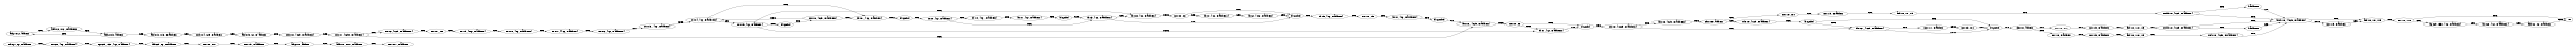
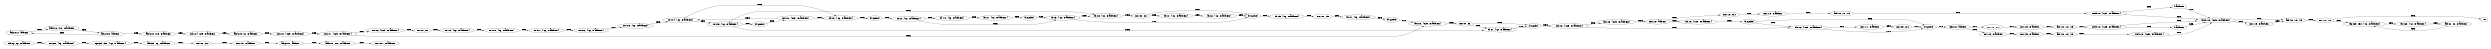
  digraph {
    rankdir=LR
    n1 [label="sub sp , sp , # address"]
    n2 [label="str x28 , [ sp , # address ]"]
    n3 [label="stp x29 , x30 , [ sp , # address ]"]
    n4 [label="add x29 , sp , # address"]
    n5 [label="mov x8 , # 0"]
    n6 [label="mov w9 , # address"]
    n7 [label="adrp x10 , address"]
    n8 [label="add x10 , x10 , # address"]
    n9 [label="mov x11 , # address"]
    n10 [label="adrp x12 , address"]
    n11 [label="add x12 , x12 , # address"]
    n12 [label="adrp x13 , address"]
    n13 [label="add x13 , x13 , # address"]
    n14 [label="sub x14 , x29 , # address"]
    n15 [label="add x15 , sp , # address"]
    n16 [label="stur x0 , [ x29 , #- address ]"]
    n17 [label="stur x1 , [ x29 , #- address ]"]
    n18 [label="stur x2 , [ x29 , #- address ]"]
    n19 [label="ldur x8 , [ x29 , #- address ]"]
    n20 [label="mov x0 , x8"]
    n21 [label="mov x0 , x8"]
    n22 [label="str w9 , [ sp , # address ]"]
    n23 [label="ldur x0 , [ x29 , #- address ]"]
    n24 [label="bl symbol"]
    n25 [label="str x10 , [ sp , # address ]"]
    n26 [label="str x11 , [ sp , # address ]"]
    n27 [label="str x12 , [ sp , # address ]"]
    n28 [label="str x13 , [ sp , # address ]"]
    n29 [label="str x14 , [ sp , # address ]"]
    n30 [label="str x15 , [ sp , # address ]"]
    n31 [label="ldr x0 , [ sp , # address ]"]
    n32 [label="bl symbol"]
    n33 [label="ldr x8 , [ sp , # address ]"]
    n34 [label="ldr x1 , [ sp , # address ]"]
    n35 [label="bl symbol"]
    n36 [label="stur x0 , [ x29 , #- address ]"]
    n37 [label="mov x0 , x8"]
    n38 [label="bl symbol"]
    n39 [label="str x0 , [ sp , # address ]"]
    n40 [label="ldr w0 , [ sp , # address ]"]
    n41 [label="ldr x3 , [ sp , # address ]"]
    n42 [label="ldr x1 , [ sp , # address ]"]
    n43 [label="bl symbol"]
    n44 [label="bl symbol"]
    n45 [label="ldr w9 , [ sp , # address ]"]
    n46 [label="ldr x1 , [ sp , # address ]"]
    n47 [label="ldr x2 , [ sp , # address ]"]
    n48 [label="mov w0 , w9"]
    n49 [label="ldr x1 , [ sp , # address ]"]
    n50 [label="bl symbol"]
    n51 [label="stur x0 , [ x29 , #- address ]"]
    n52 [label="ldur x8 , [ x29 , #- address ]"]
    n53 [label="ldur x2 , [ x29 , #- address ]"]
    n54 [label="cbnz x8 , address"]
    n55 [label="bl symbol"]
    n56 [label="mov w1 , # address"]
    n57 [label="mov w8 , # 0"]
    n58 [label="mov w9 , # address"]
    n59 [label="and w8 , w8 , w9"]
    n60 [label="cbnz x0 , address"]
    n61 [label="mov x3 , # 0"]
    n62 [label="mov w8 , # address"]
    n63 [label="mov w8 , # 0"]
    n64 [label="mov w9 , # address"]
    n65 [label="mov w9 , # address"]
    n66 [label="and w8 , w8 , w9"]
    n67 [label="and w8 , w8 , w9"]
    n68 [label="sturb w8 , [ x29 , #- address ]"]
    n69 [label="b address"]
    n70 [label="ldurb w8 , [ x29 , #- address ]"]
    n71 [label="mov w9 , # address"]
    n72 [label="and w8 , w8 , w9"]
    n73 [label="mov w0 , w8"]
    n74 [label="sturb w8 , [ x29 , #- address ]"]
    n75 [label="sturb w8 , [ x29 , #- address ]"]
    n76 [label="b address"]
    n77 [label="ldp x29 , x30 , [ sp , # address ]"]
    n78 [label=ret]
    n79 [label="ldr x28 , [ sp , # address ]"]
    n80 [label="add sp , sp , # address"]
    n1 -> n2 [label=CFG]
    n2 -> n3 [label=DFG]
    n3 -> n4 [label=CFG]
    n4 -> n5 [label=CFG]
    n5 -> n6 [label=CFG]
    n6 -> n7 [label=CFG]
    n7 -> n8 [label=CFG]
    n8 -> n9 [label=CFG]
    n10 -> n11 [label=CFG]
    n11 -> n12 [label=CFG]
    n12 -> n10 [label=CFG]
    n12 -> n13 [label=CFG]
    n13 -> n14 [label=CFG]
    n14 -> n15 [label=CFG]
    n15 -> n16 [label=CFG]
    n16 -> n17 [label=CFG]
    n17 -> n18 [label=CFG]
    n17 -> n19 [label=DFG]
    n18 -> n20 [label=CFG]
    n19 -> n21 [label=DFG]
    n20 -> n22 [label=CFG]
    n21 -> n34 [label=CFG]
    n21 -> n38 [label=DFG]
    n22 -> n25 [label=CFG]
    n23 -> n24 [label=DFG]
    n24 -> n53 [label=CFG]
    n24 -> n55 [label=DFG]
    n25 -> n26 [label=CFG]
    n26 -> n27 [label=CFG]
    n27 -> n28 [label=CFG]
    n28 -> n29 [label=CFG]
    n29 -> n30 [label=CFG]
    n29 -> n31 [label=DFG]
    n30 -> n32 [label=CFG]
    n30 -> n33 [label=DFG]
    n30 -> n34 [label=DFG]
    n31 -> n35 [label=DFG]
    n32 -> n36 [label=DFG]
    n33 -> n37 [label=DFG]
    n34 -> n38 [label=DFG]
    n35 -> n39 [label=DFG]
    n36 -> n29 [label=DFG]
    n36 -> n31 [label=CFG]
    n37 -> n43 [label=DFG]
    n37 -> n46 [label=CFG]
    n38 -> n51 [label=DFG]
    n39 -> n40 [label=CFG]
    n39 -> n41 [label=DFG]
    n40 -> n42 [label=CFG]
    n41 -> n33 [label=CFG]
    n41 -> n43 [label=DFG]
    n42 -> n44 [label=CFG]
    n43 -> n45 [label=CFG]
    n44 -> n41 [label=CFG]
    n45 -> n48 [label=CFG]
    n46 -> n47 [label=CFG]
    n47 -> n43 [label=CFG]
    n48 -> n49 [label=CFG]
    n49 -> n50 [label=CFG]
    n50 -> n19 [label=CFG]
    n51 -> n52 [label=DFG]
    n51 -> n53 [label=DFG]
    n52 -> n54 [label=DFG]
    n53 -> n55 [label=DFG]
    n53 -> n56 [label=CFG]
    n54 -> n23 [label=CFG]
    n54 -> n57 [label=CFG]
    n55 -> n60 [label=DFG]
    n56 -> n61 [label=CFG]
    n57 -> n58 [label=CFG]
    n58 -> n59 [label=CFG]
    n59 -> n68 [label=CFG]
    n60 -> n62 [label=CFG]
    n60 -> n63 [label=CFG]
    n61 -> n55 [label=CFG]
    n62 -> n64 [label=CFG]
    n63 -> n65 [label=CFG]
    n64 -> n66 [label=CFG]
    n65 -> n67 [label=CFG]
    n66 -> n74 [label=CFG]
    n67 -> n75 [label=CFG]
    n68 -> n69 [label=CFG]
    n68 -> n70 [label=DFG]
    n69 -> n70 [label=CFG]
    n70 -> n71 [label=CFG]
    n70 -> n72 [label=DFG]
    n71 -> n72 [label=CFG]
    n72 -> n73 [label=DFG]
    n73 -> n77 [label=CFG]
    n73 -> n78 [label=DFG]
    n74 -> n70 [label=DFG]
    n75 -> n70 [label=DFG]
    n75 -> n76 [label=CFG]
    n76 -> n70 [label=CFG]
    n77 -> n79 [label=CFG]
    n79 -> n80 [label=CFG]
-   n80 -> n78 [label=CFG]
+   n80 -> n77 [label=CFG]
  }
